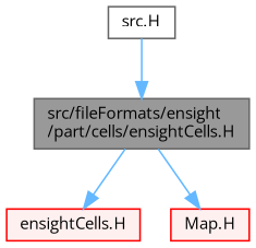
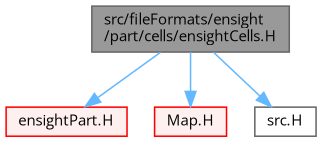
  digraph {
    fontname="Open Sans"
    node [color=red fillcolor="#FFF0F0" fontname="Open Sans" fontsize=10 shape=box style=filled]
    edge [color=steelblue1 fontname="Open Sans" fontsize=10 labelfontname=Helvetica labelfontsize=10 style=solid]
    n1 [color=gray40 fillcolor=grey60 fontcolor=black height=0.2 label="src/fileFormats/ensight\l/part/cells/ensightCells.H" width=0.4]
-   n2 [height=0.2 label="ensightCells.H" width=0.4]
+   n2 [height=0.2 label="ensightPart.H" width=0.4]
    n3 [height=0.2 label="Map.H" width=0.4]
    n4 [color=grey40 fillcolor=white height=0.2 label="src.H" width=0.4]
    n1 -> n2
    n1 -> n3
-   n4 -> n1
+   n1 -> n4
  }
